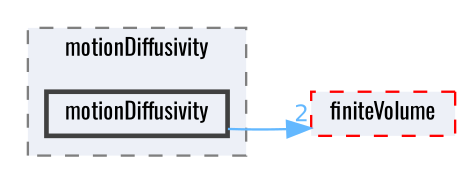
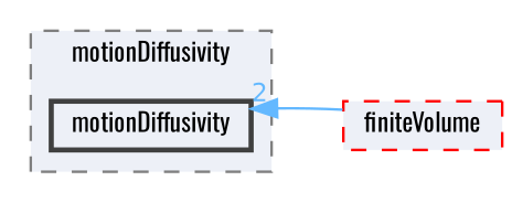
  digraph {
    compound=true
    rankdir=LR
    fontname=Oswald
    node [fillcolor="#edf0f7" fontname=Oswald fontsize=10 shape=box]
    n1 [color=grey25 height=0.2 label=motionDiffusivity style="filled,bold" width=0.4]
    n2 [color=red height=0.2 label=finiteVolume style="filled,dashed" width=0.4]
    subgraph cluster_1 {
      bgcolor="#edf0f7"
      fontsize=10
      label=motionDiffusivity
      pencolor=grey50
      style="filled,dashed"
      n1
    }
-   n1 -> n2 [color=steelblue1 fontcolor=steelblue1 fontname=Oswald fontsize=10 headlabel=2 labeldistance=1.5 labelfontname=Helvetica labelfontsize=10]
+   n2 -> n1 [color=steelblue1 fontcolor=steelblue1 fontname=Oswald fontsize=10 headlabel=2 labeldistance=1.5 labelfontname=Helvetica labelfontsize=10]
  }
